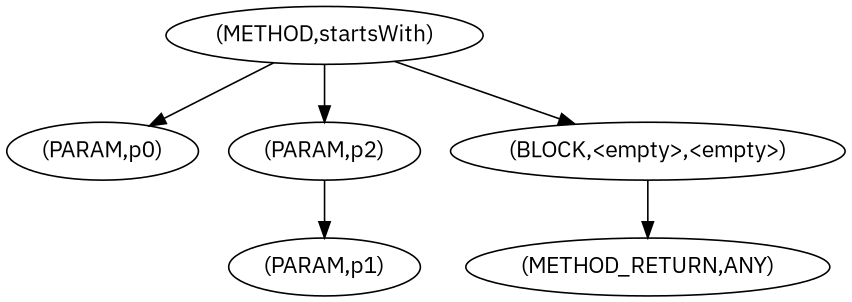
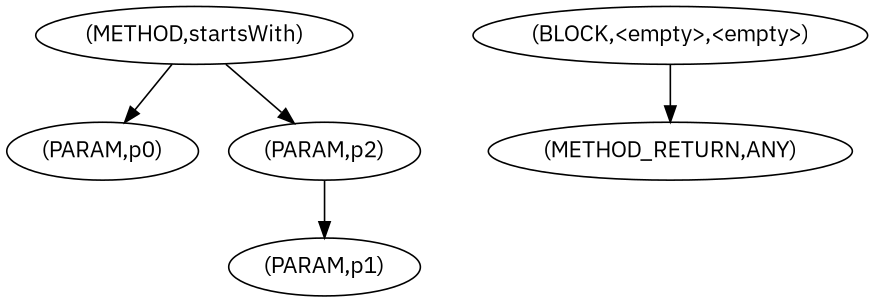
  digraph {
    fontname="IBM Plex Sans"
    node [fontname="IBM Plex Sans"]
    edge [fontname="IBM Plex Sans"]
    n1 [label=<(METHOD,startsWith)>]
    n2 [label=<(PARAM,p0)>]
    n3 [label=<(PARAM,p2)>]
    n4 [label=<(BLOCK,&lt;empty&gt;,&lt;empty&gt;)>]
    n5 [label=<(PARAM,p1)>]
    n6 [label=<(METHOD_RETURN,ANY)>]
    n1 -> n2
    n1 -> n3
-   n1 -> n4
    n3 -> n5
    n4 -> n6
  }
